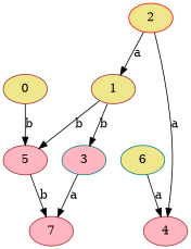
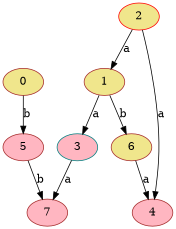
  strict digraph {
    node [color=brown fillcolor=lightpink style=filled]
    5
    0 [fillcolor=khaki]
    7
    3 [color=teal]
    1 [fillcolor=khaki]
-   6 [color=teal fillcolor=khaki]
+   6 [fillcolor=khaki]
    4
    2 [color=red fillcolor=khaki]
    5 -> 7 [label=b]
    0 -> 5 [label=b]
    3 -> 7 [label=a]
-   1 -> 3 [label=b]
-   1 -> 5 [label=b]
+   1 -> 3 [label=a]
+   1 -> 6 [label=b]
    6 -> 4 [label=a]
    2 -> 1 [label=a]
    2 -> 4 [label=a]
  }
